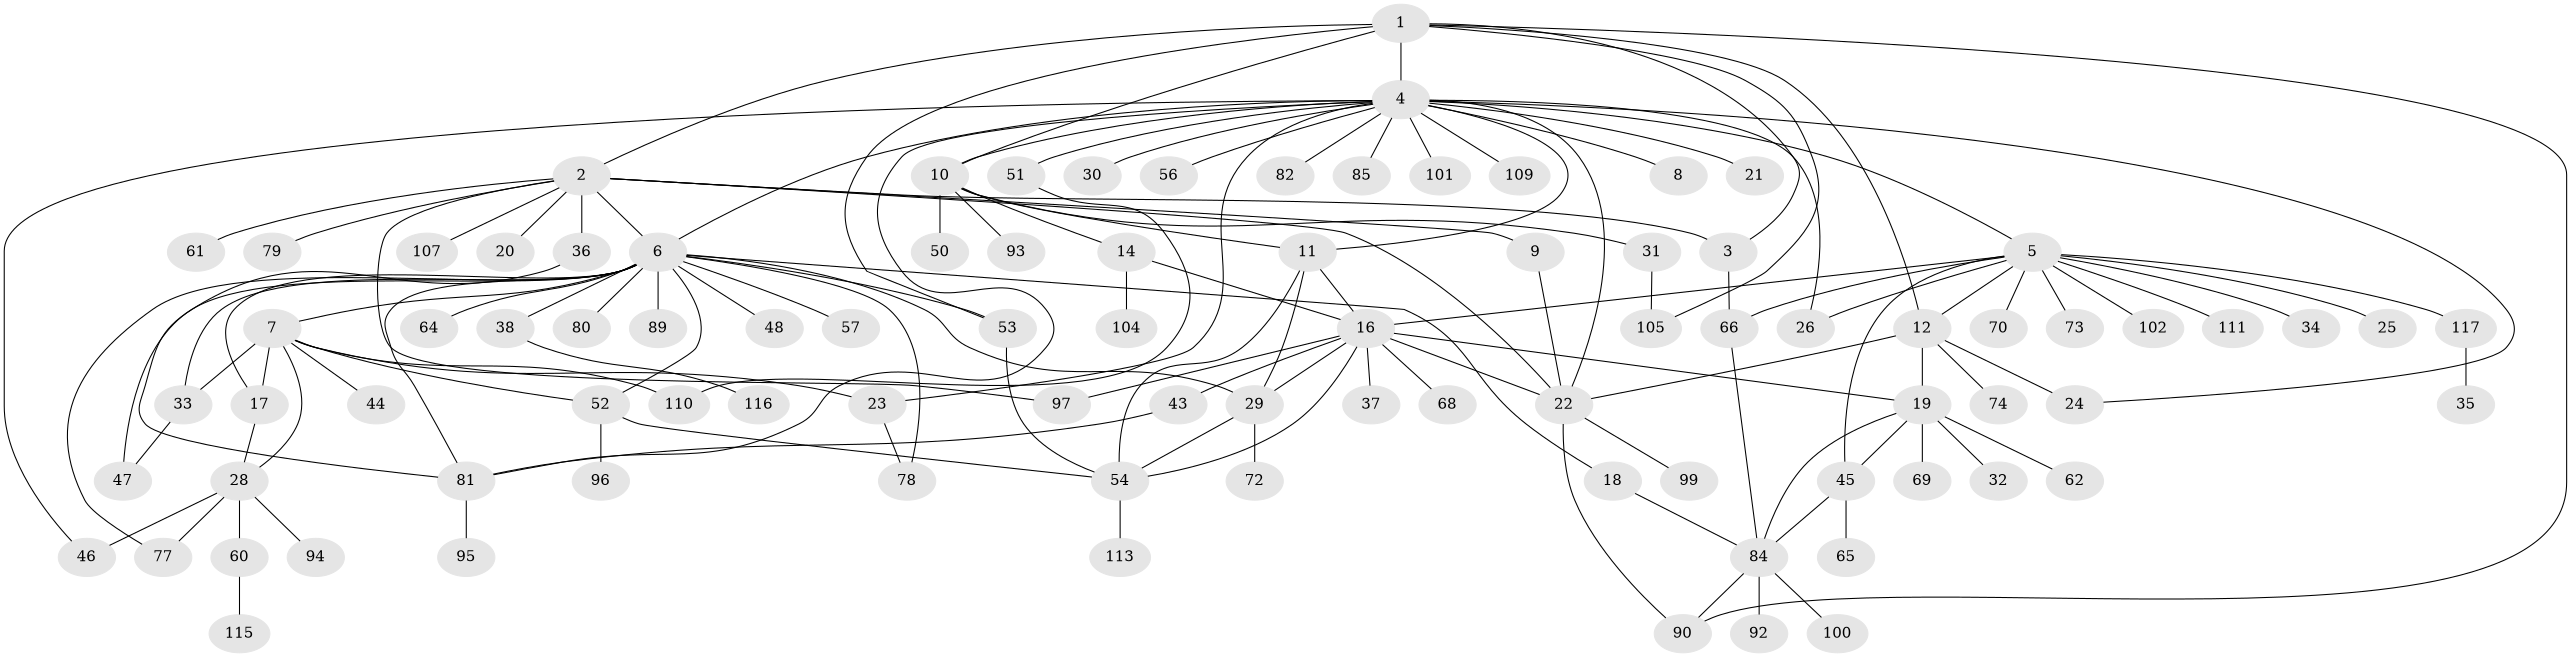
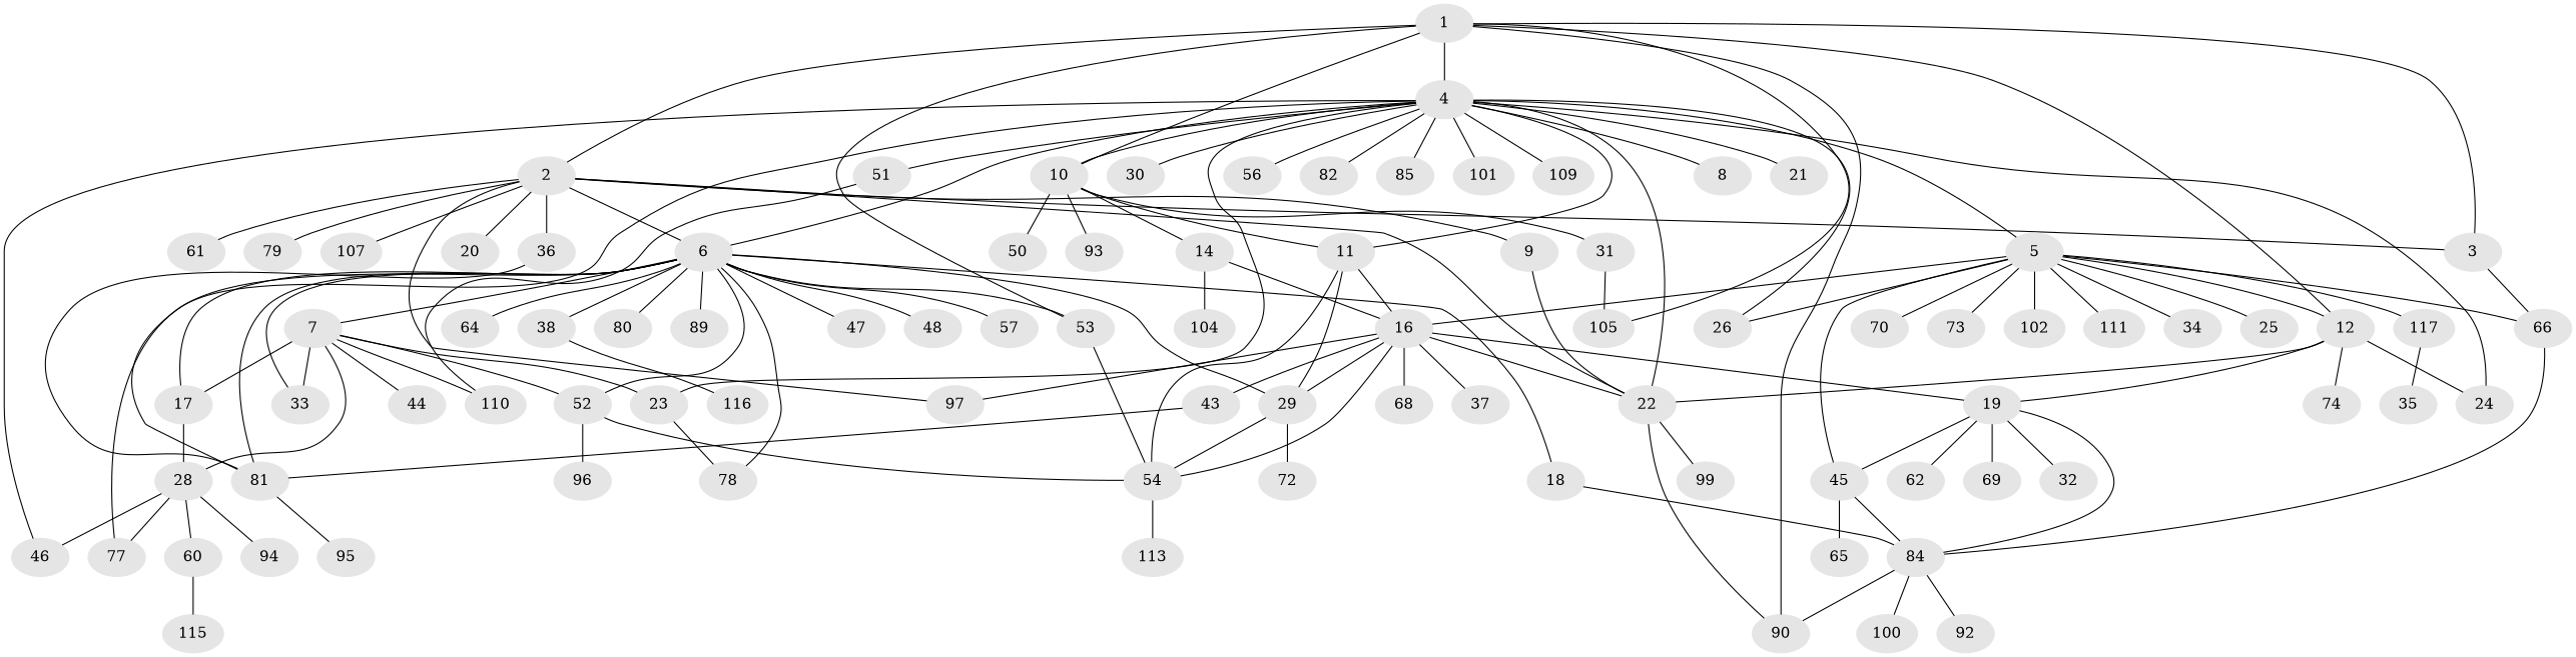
  graph {
    node [color=gray90 style=filled]
    1 [super="+112"]
    2 [super="+42"]
    3 [super="+67"]
    4 [super="+27"]
    10 [super="+88"]
    12 [super="+40"]
    53
    90
    105
    6 [super="+58"]
    9
    20
    22 [super="+41"]
    36
    61
    79
    97
    107
    66
    5 [super="+59"]
    8
    11 [super="+106"]
    21
    23
    24 [super="+83"]
    26
    30
    46 [super="+49"]
    51
    56 [super="+114"]
    81 [super="+86"]
    82
    85
    101 [super="+103"]
    109
    14 [super="+15"]
    31
    50
    93
    19 [super="+76"]
    74
    54 [super="+63"]
    7 [super="+55"]
    17 [super="+91"]
    18
    29 [super="+71"]
    33
    38
    47
    48
    52 [super="+108"]
    57
    64
    77
    78
    80
    89
    99
    84 [super="+98"]
    16 [super="+87"]
    25
    34
    45 [super="+75"]
    70
    73
    102
    111
    117
    110
    95
    37
    43
    68
    65
    35
    28 [super="+39"]
    44
    72
    116
    96
    60
    94
    104
    113
    32
    62
    69
    92
    100
    115
    1 -- 2
    1 -- 3
    1 -- 4 [weight=2]
    1 -- 10
    1 -- 12
    1 -- 53
    1 -- 90
    1 -- 105
    2 -- 3
    2 -- 6
    2 -- 9
    2 -- 20
    2 -- 22
    2 -- 36
    2 -- 61
    2 -- 79
    2 -- 97
    2 -- 107
    3 -- 66
    4 -- 10
    4 -- 6
    4 -- 22
    4 -- 5
    4 -- 8
    4 -- 11
    4 -- 21
    4 -- 23
    4 -- 24
    4 -- 26
    4 -- 30
    4 -- 46
    4 -- 51
    4 -- 56
    4 -- 81
    4 -- 82
    4 -- 85
    4 -- 101
    4 -- 109
    10 -- 11
    10 -- 14
    10 -- 31
    10 -- 50
    10 -- 93
    12 -- 22
    12 -- 24 [weight=2]
    12 -- 19
    12 -- 74
    53 -- 54
    6 -- 53
    6 -- 81
    6 -- 7
    6 -- 17
    6 -- 18
    6 -- 29
    6 -- 33
    6 -- 38
    6 -- 47
    6 -- 48
    6 -- 52 [weight=2]
    6 -- 57
    6 -- 64
    6 -- 77
    6 -- 78
    6 -- 80
    6 -- 89
    9 -- 22
    22 -- 90
    22 -- 99
    36 -- 81
    66 -- 84
    5 -- 12
    5 -- 66
    5 -- 26
    5 -- 16
    5 -- 25
    5 -- 34
    5 -- 45
    5 -- 70
    5 -- 73
    5 -- 102
    5 -- 111
    5 -- 117
    11 -- 54
    11 -- 29
    11 -- 16
    23 -- 78
    51 -- 110
    81 -- 95
    14 -- 16
    14 -- 104
    31 -- 105
    19 -- 84
    19 -- 45
    19 -- 32
    19 -- 62
    19 -- 69
    54 -- 113
    7 -- 23
    7 -- 17
    7 -- 33
    7 -- 52
    7 -- 110
    7 -- 28
    7 -- 44
    17 -- 28
    18 -- 84
    29 -- 54
    29 -- 72
-   33 -- 47
    38 -- 116
    52 -- 54
    52 -- 96
    84 -- 90
    84 -- 92
    84 -- 100
    16 -- 22
    16 -- 97
    16 -- 19
    16 -- 54
    16 -- 29
    16 -- 37
    16 -- 43
    16 -- 68
    45 -- 84
    45 -- 65
    117 -- 35
    43 -- 81
    28 -- 46 [weight=2]
    28 -- 77
    28 -- 60
    28 -- 94
    60 -- 115
  }
